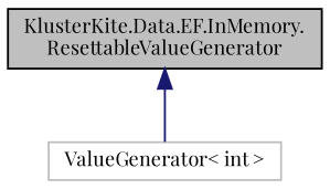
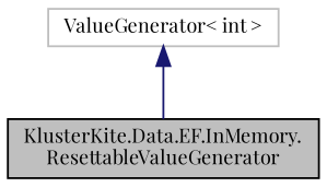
  digraph {
    fontname="Playfair Display"
    node [fontname="Playfair Display" fontsize=10 shape=record style=filled]
    n1 [color=black fillcolor=grey75 fontcolor=black height=0.2 label="KlusterKite.Data.EF.InMemory.\lResettableValueGenerator" width=0.4]
    n2 [color=grey75 fillcolor=white height=0.2 label="ValueGenerator\< int \>" width=0.4]
-   n1 -> n2 [color=midnightblue dir=back fontname="Playfair Display" fontsize=10 labelfontname=Helvetica labelfontsize=10 style=solid]
+   n2 -> n1 [color=midnightblue dir=back fontname="Playfair Display" fontsize=10 labelfontname=Helvetica labelfontsize=10 style=solid]
  }
